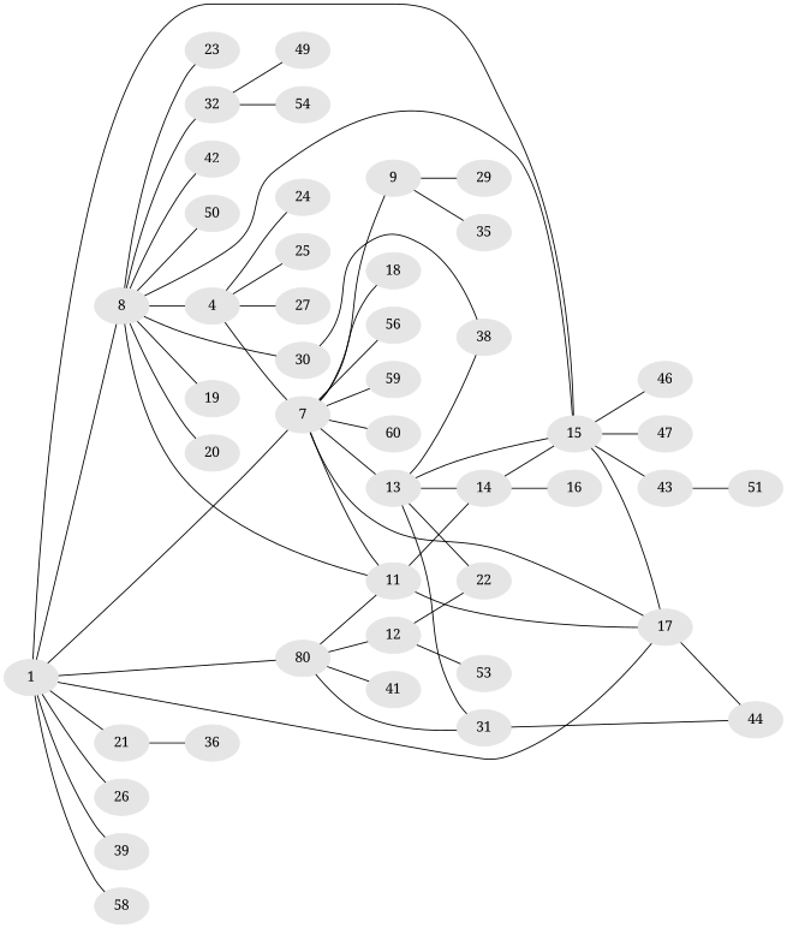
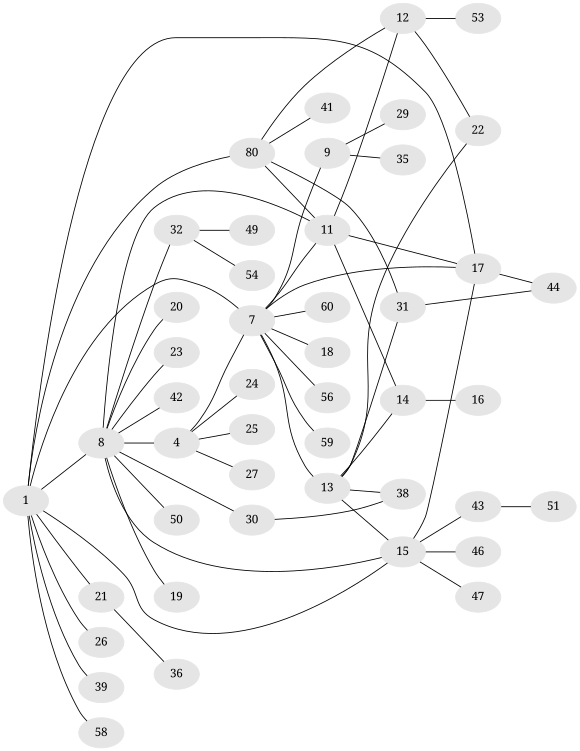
  graph {
    fontname="Noto Serif"
    rankdir=LR
    node [color=gray90 fontname="Noto Serif" style=filled]
    edge [fontname="Noto Serif"]
    1 [super="+2"]
    n2 [label=8 super="+5"]
    7 [super="+8"]
    n4 [label=80 super="+45"]
    15 [super="+55"]
    17 [super="+28"]
    21
    26
    39
    58
    4 [super="+6"]
    11
    19
    20
    23
    30
    32 [super="+34"]
    42
    50
    9 [super="+40"]
    13 [super="+48"]
    18
    56
    59
    60
    12 [super="+33"]
    31 [super="+61"]
    41
    43
    46
    47
    44
    36
    24 [super="+37"]
    25
    27
    14
    38
    49
    54
    29
    35
    22
    53
    16
    51
    1 -- n2 [weight=2]
    1 -- 7
    1 -- n4
    1 -- 15
    1 -- 17
    1 -- 21
    1 -- 26
    1 -- 39
    1 -- 58
    n2 -- 15
    n2 -- 4 [weight=2]
    n2 -- 11
    n2 -- 19
    n2 -- 20
    n2 -- 23
    n2 -- 30
    n2 -- 32
    n2 -- 42
    n2 -- 50
    7 -- 17
    7 -- 11
    7 -- 9 [weight=2]
    7 -- 13
    7 -- 18
    7 -- 56
    7 -- 59
    7 -- 60
    n4 -- 11
    n4 -- 12
    n4 -- 31
    n4 -- 41
    15 -- 17
    15 -- 43
    15 -- 46
    15 -- 47
    17 -- 44
    21 -- 36
    4 -- 7
    4 -- 24
    4 -- 25
    4 -- 27
    11 -- 17
+   11 -- 12
    11 -- 14
    30 -- 38
    32 -- 49
    32 -- 54
    9 -- 29
    9 -- 35
    13 -- 15
    13 -- 31
    13 -- 14
    13 -- 38
    13 -- 22
    12 -- 22
    12 -- 53
    31 -- 44
    43 -- 51
-   14 -- 15
    14 -- 16
  }
